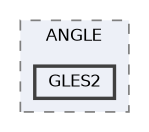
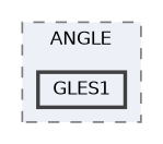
  digraph {
    compound=true
-   n1 [color=grey25 fillcolor="#edf0f7" fontname=Helvetica fontsize=10 height=0.2 label=GLES2 shape=box style="filled,bold" width=0.4]
+   n1 [color=grey25 fillcolor="#edf0f7" fontname=Helvetica fontsize=10 height=0.2 label=GLES1 shape=box style="filled,bold" width=0.4]
    subgraph cluster_1 {
      bgcolor="#edf0f7"
      fontname=Helvetica
      fontsize=10
      label=ANGLE
      pencolor=grey50
      style="filled,dashed"
      n1
    }
  }
